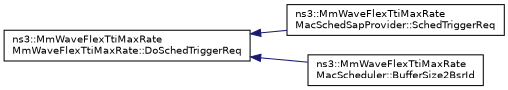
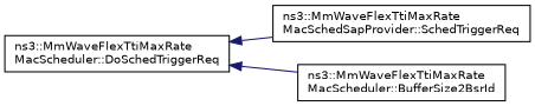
  digraph {
    rankdir=LR
    node [color=black fillcolor=white fontname=Helvetica fontsize=10 shape=record style=filled]
    edge [color=midnightblue dir=back fontname=Helvetica fontsize=10 labelfontname=Helvetica labelfontsize=10 style=solid]
-   n1 [height=0.2 label="ns3::MmWaveFlexTtiMaxRate\lMmWaveFlexTtiMaxRate::DoSchedTriggerReq" width=0.4]
+   n1 [height=0.2 label="ns3::MmWaveFlexTtiMaxRate\lMacScheduler::DoSchedTriggerReq" width=0.4]
    n2 [height=0.2 label="ns3::MmWaveFlexTtiMaxRate\lMacSchedSapProvider::SchedTriggerReq" width=0.4]
    n3 [height=0.2 label="ns3::MmWaveFlexTtiMaxRate\lMacScheduler::BufferSize2BsrId" width=0.4]
    n1 -> n2
    n1 -> n3
  }
